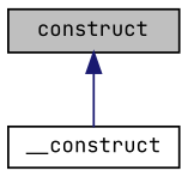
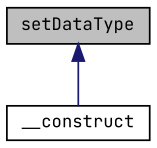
  digraph {
    rankdir=TB
    fontname="JetBrains Mono"
    node [color=black fontname="JetBrains Mono" fontsize=10 shape=record style=filled]
-   n1 [fillcolor=grey75 fontcolor=black height=0.2 label=construct width=0.4]
+   n1 [fillcolor=grey75 fontcolor=black height=0.2 label=setDataType width=0.4]
    n2 [fillcolor=white height=0.2 label=__construct width=0.4]
    n1 -> n2 [color=midnightblue dir=back fontname="JetBrains Mono" fontsize=10 labelfontname=Helvetica labelfontsize=10 style=solid]
  }
